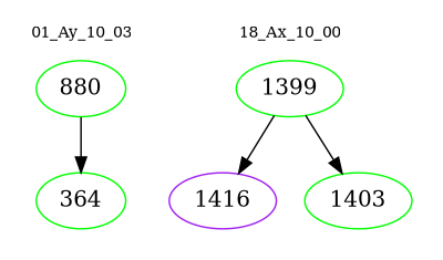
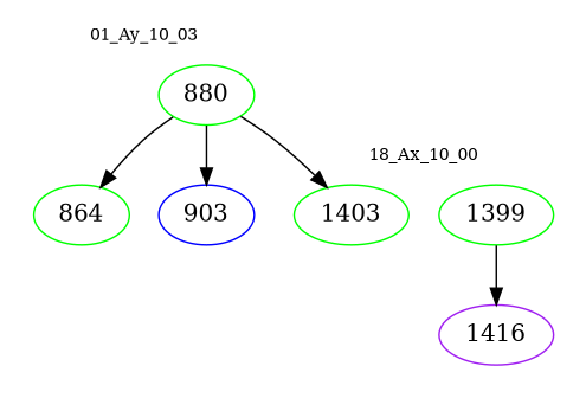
  digraph {
    node [color=green]
    edge [color=black]
    n1 [label=880]
-   n2 [label=364]
+   n2 [label=864]
+   n3 [color=blue label=903]
    n4 [label=1399]
    n5 [color=purple label=1416]
    n6 [label=1403]
    subgraph cluster_1 {
      color=white
      fontsize=10
      label="01_Ay_10_03"
      n1
      n2
+     n3
    }
    subgraph cluster_2 {
      color=white
      fontsize=10
      label="18_Ax_10_00"
      n4
      n5
      n6
    }
    n1 -> n2
+   n1 -> n3
    n4 -> n5
-   n4 -> n6
+   n1 -> n6
  }
